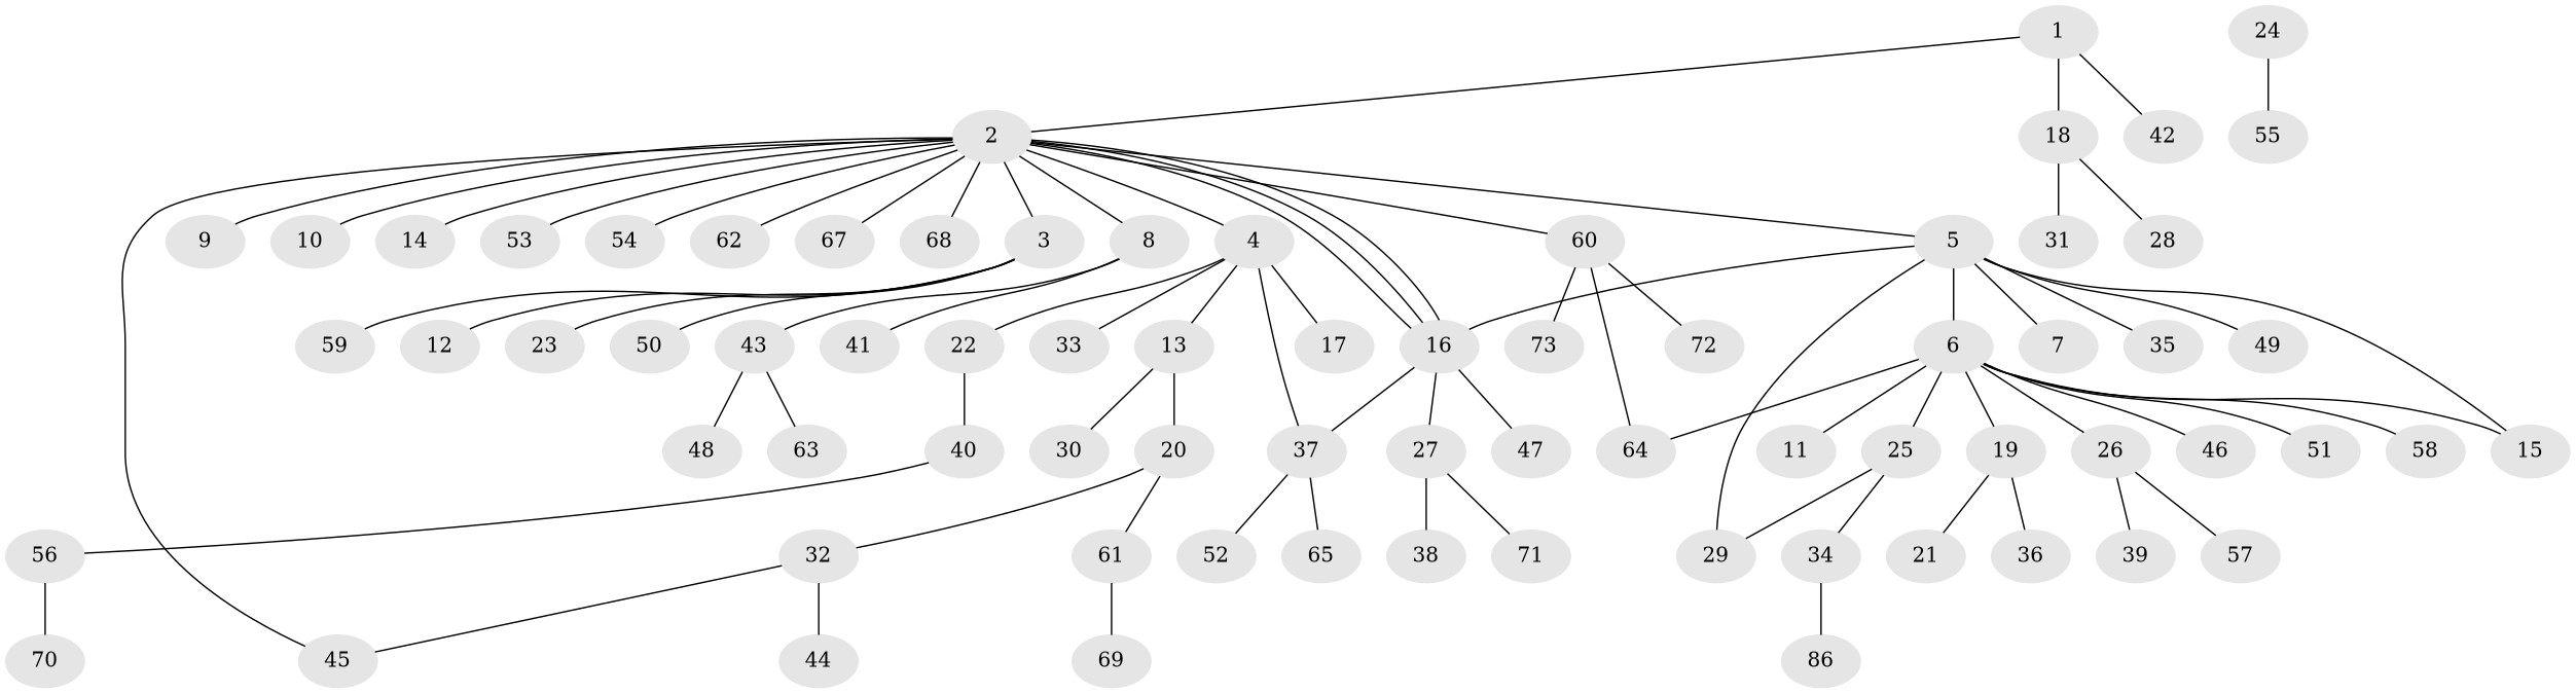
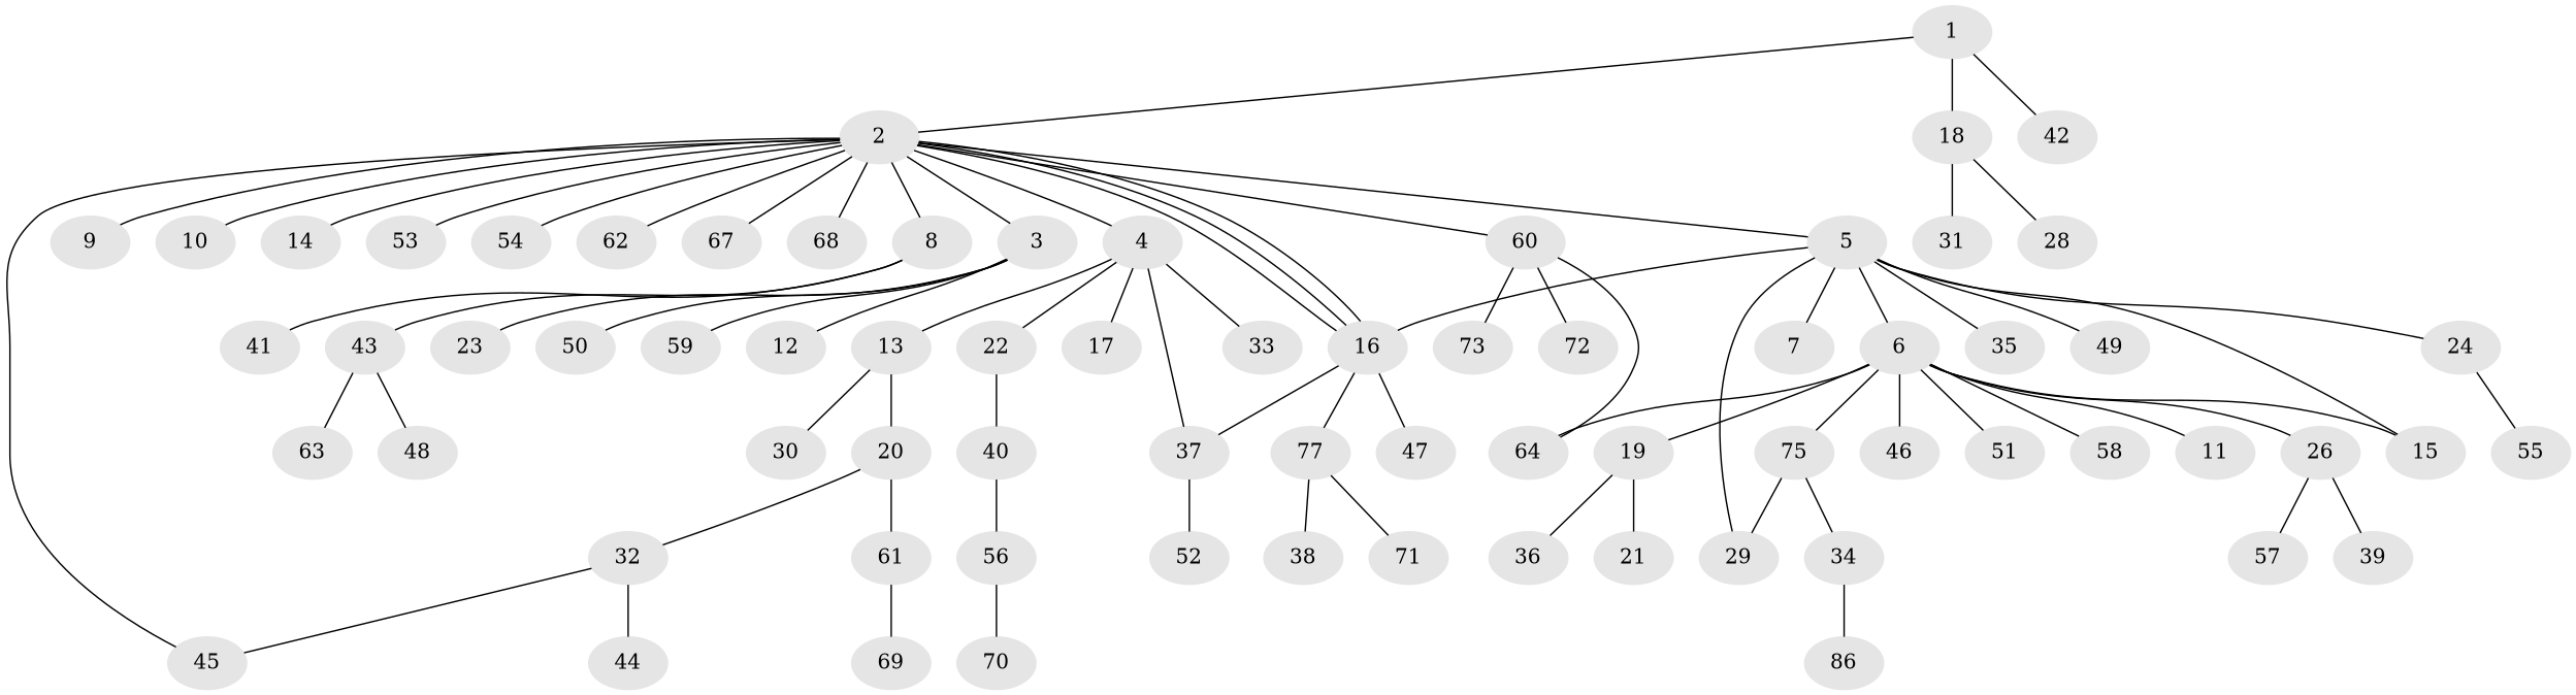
  graph {
    node [color=gray90 style=filled]
    1
    2
    18
    42
    3
    4
    5
    8
    9
    10
    14
    16
    45
    53
    54
    60
    62
    67
    68
    28
    31
    12
    23
    50
    59
    13
    17
    22
    33
    37
    6
    7
    15
    24
    29
    35
    49
    41
    43
-   27
+   27 [label=77]
    47
    64
    72
    73
    20
    30
    40
    52
-   65
    11
    19
-   25
+   25 [label=75]
    26
    46
    51
    58
    55
    21
    36
    34
    39
    57
    48
    63
    32
    61
    38
    71
    44
    69
    56
    n72 [label=86]
    70
    1 -- 2
    1 -- 18
    1 -- 42
    2 -- 3
    2 -- 4
    2 -- 5
    2 -- 8
    2 -- 9
    2 -- 10
    2 -- 14
    2 -- 16
    2 -- 16
    2 -- 16
    2 -- 45
    2 -- 53
    2 -- 54
    2 -- 60
    2 -- 62
    2 -- 67
    2 -- 68
    18 -- 28
    18 -- 31
    3 -- 12
    3 -- 23
    3 -- 50
    3 -- 59
    4 -- 13
    4 -- 17
    4 -- 22
    4 -- 33
    4 -- 37
    5 -- 16
    5 -- 6
    5 -- 7
    5 -- 15
+   5 -- 24
    5 -- 29
    5 -- 35
    5 -- 49
    8 -- 41
    8 -- 43
    16 -- 37
    16 -- 27
    16 -- 47
    60 -- 64
    60 -- 72
    60 -- 73
    13 -- 20
    13 -- 30
    22 -- 40
    37 -- 52
-   37 -- 65
    6 -- 15
    6 -- 64
    6 -- 11
    6 -- 19
    6 -- 25
    6 -- 26
    6 -- 46
    6 -- 51
    6 -- 58
    24 -- 55
    43 -- 48
    43 -- 63
    27 -- 38
    27 -- 71
    20 -- 32
    20 -- 61
    40 -- 56
    19 -- 21
    19 -- 36
    25 -- 29
    25 -- 34
    26 -- 39
    26 -- 57
    34 -- n72
    32 -- 45
    32 -- 44
    61 -- 69
    56 -- 70
  }
